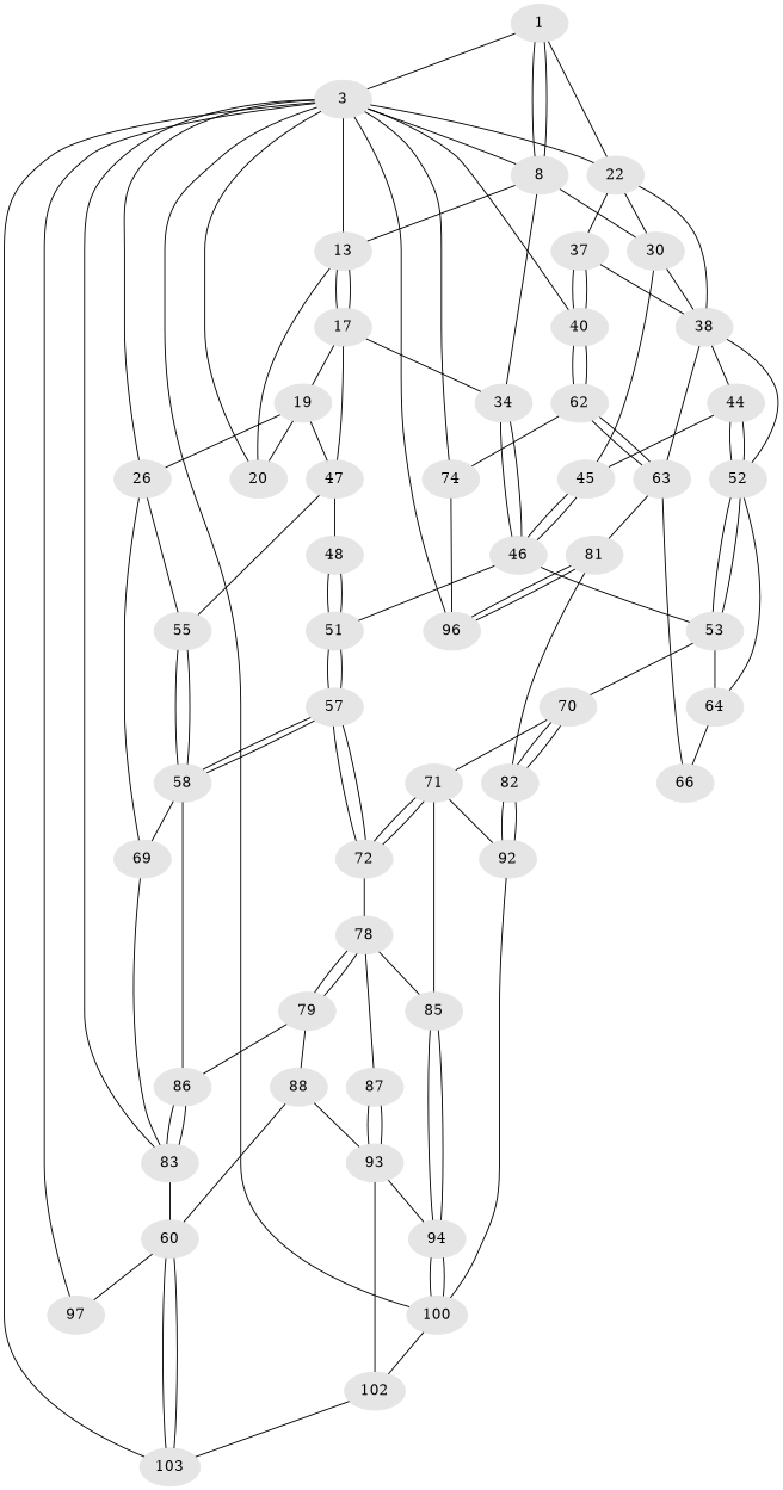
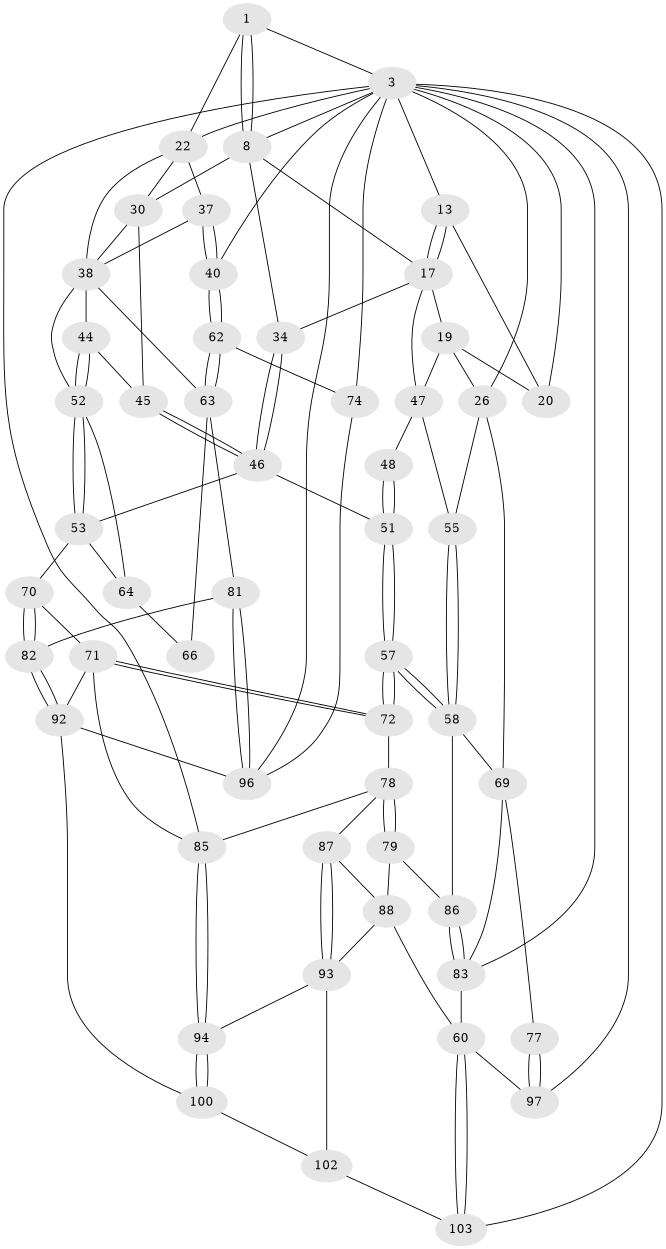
  graph {
    node [color=gray90 style=filled]
    1 [super="+2"]
    3 [super="+73+21+4"]
    8 [super="+9+12"]
    22 [super="+28"]
    13 [super="+14"]
    20 [super="+23"]
    26 [super="+56"]
    40
    74 [super="+106+75"]
    96 [super="+104"]
    97
    100 [super="+105"]
    103
    83
    30 [super="+31"]
    34 [super="+35"]
    37
    38 [super="+59+39"]
    17 [super="+18"]
    55
    69 [super="+76"]
    62
+   77
    102
    45
    46 [super="+50"]
    19 [super="+24"]
    47 [super="+49"]
    48
    44
    52 [super="+54"]
    63 [super="+67"]
    58 [super="+68"]
    51
    53 [super="+65"]
    64
    66
    81
    57
    70
    72
    71 [super="+84"]
    82
    n44 [label=86]
    78 [super="+86"]
    n46 [label=60 super="+91"]
    85
    92 [super="+99"]
    94
    79
    87
    88 [super="+89"]
    93 [super="+101"]
    1 -- 3
    1 -- 8 [weight=2]
    1 -- 8
    1 -- 22
    3 -- 8
    3 -- 22
    3 -- 13 [weight=2]
    3 -- 20
    3 -- 26
    3 -- 40
    3 -- 74
    3 -- 96
    3 -- 97
-   3 -- 100
+   3 -- 85
    3 -- 103
    3 -- 83
-   8 -- 13
+   8 -- 17
    8 -- 30 [weight=2]
    8 -- 34
    22 -- 30
    22 -- 37
    22 -- 38
    13 -- 20
    13 -- 17
    13 -- 17
    26 -- 55
    26 -- 69
    40 -- 62
    40 -- 62
    74 -- 96
    100 -- 102
    83 -- n46
    30 -- 38 [weight=2]
    30 -- 45
    34 -- 46
    34 -- 46
    37 -- 40
    37 -- 40
    37 -- 38
    38 -- 44
    38 -- 52 [weight=2]
    38 -- 63
    17 -- 34
    17 -- 19
    17 -- 47
    55 -- 58
    55 -- 58
    69 -- 83
+   69 -- 77
    62 -- 74
    62 -- 63
    62 -- 63
+   77 -- 97
+   77 -- 97
    102 -- 103
    45 -- 46
    45 -- 46
    46 -- 51
    46 -- 53
    19 -- 20 [weight=2]
    19 -- 26
    19 -- 47
    47 -- 55
    47 -- 48
    48 -- 51
    48 -- 51
    44 -- 45
    44 -- 52
    44 -- 52
    52 -- 53
    52 -- 53
    52 -- 64
    63 -- 66
    63 -- 81
    58 -- 69
    58 -- n44
    51 -- 57
    51 -- 57
    53 -- 64
    53 -- 70
    64 -- 66
    81 -- 96
    81 -- 96
    81 -- 82
    57 -- 58
    57 -- 58
    57 -- 72
    57 -- 72
    70 -- 71
    70 -- 82
    70 -- 82
    72 -- 78
    71 -- 72
    71 -- 72
    71 -- 85
    71 -- 92
    82 -- 92
    82 -- 92
    n44 -- 83
    n44 -- 83
    78 -- 85
    78 -- 79
    78 -- 79
    78 -- 87
    n46 -- 97
    n46 -- 103
    n46 -- 103
    85 -- 94
    85 -- 94
+   92 -- 96
    92 -- 100
    94 -- 100
    94 -- 100
    79 -- n44
    79 -- 88
+   87 -- 88
    87 -- 93
    87 -- 93
    88 -- n46
    88 -- 93
    93 -- 102
    93 -- 94
  }
